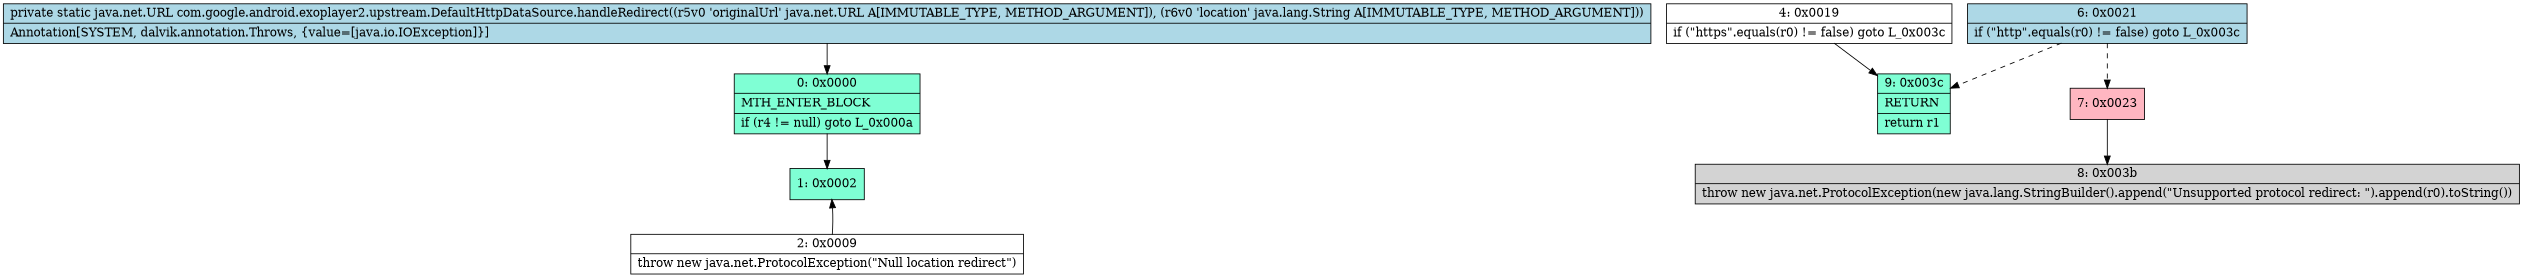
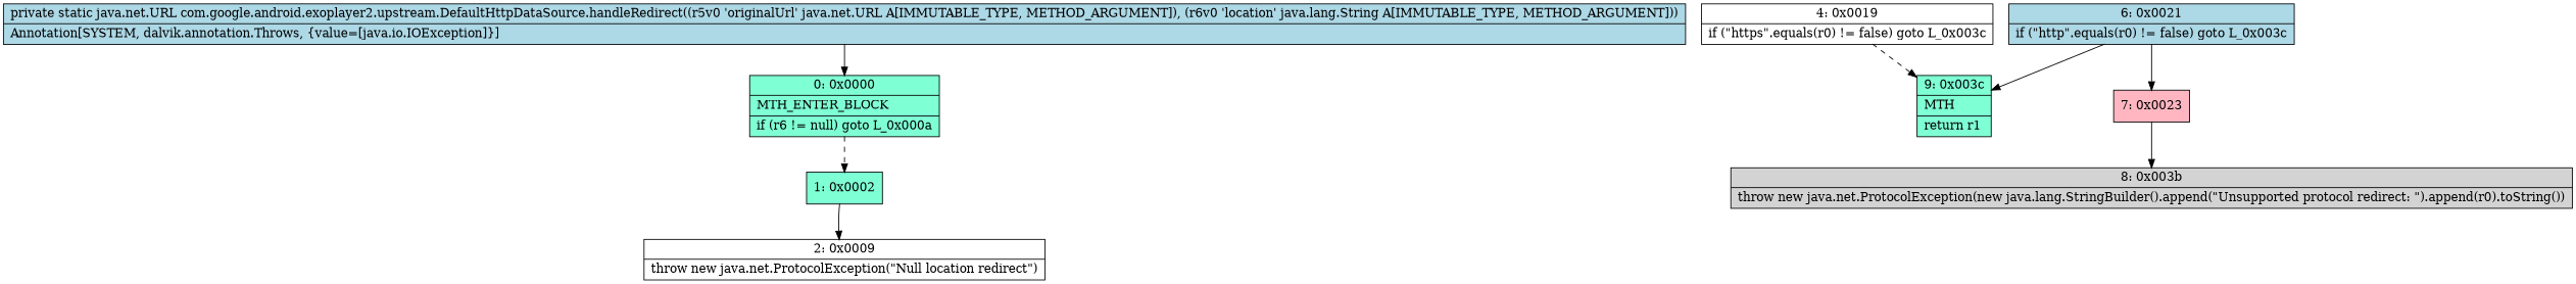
  digraph {
    node [fillcolor=aquamarine shape=record style=filled]
-   n1 [label="{0\:\ 0x0000|MTH_ENTER_BLOCK\l|if (r4 != null) goto L_0x000a\l}"]
+   n1 [label="{0\:\ 0x0000|MTH_ENTER_BLOCK\l|if (r6 != null) goto L_0x000a\l}"]
    n2 [label="{1\:\ 0x0002}"]
    n3 [fillcolor=white label="{2\:\ 0x0009|throw new java.net.ProtocolException(\"Null location redirect\")\l}"]
    n4 [fillcolor=white label="{4\:\ 0x0019|if (\"https\".equals(r0) != false) goto L_0x003c\l}"]
-   n5 [label="{9\:\ 0x003c|RETURN\l|return r1\l}"]
+   n5 [label="{9\:\ 0x003c|MTH\l|return r1\l}"]
    n6 [fillcolor=lightblue label="{6\:\ 0x0021|if (\"http\".equals(r0) != false) goto L_0x003c\l}"]
    n7 [fillcolor=lightpink label="{7\:\ 0x0023}"]
    n8 [fillcolor=lightgrey label="{8\:\ 0x003b|throw new java.net.ProtocolException(new java.lang.StringBuilder().append(\"Unsupported protocol redirect: \").append(r0).toString())\l}"]
    n9 [fillcolor=lightblue label="{private static java.net.URL com.google.android.exoplayer2.upstream.DefaultHttpDataSource.handleRedirect((r5v0 'originalUrl' java.net.URL A[IMMUTABLE_TYPE, METHOD_ARGUMENT]), (r6v0 'location' java.lang.String A[IMMUTABLE_TYPE, METHOD_ARGUMENT]))  | Annotation[SYSTEM, dalvik.annotation.Throws, \{value=[java.io.IOException]\}]\l}"]
-   n1 -> n2 [style=solid]
-   n3 -> n2
-   n4 -> n5
-   n6 -> n5 [style=dashed]
-   n6 -> n7 [style=dashed]
+   n1 -> n2 [style=dashed]
+   n2 -> n3
+   n4 -> n5 [style=dashed]
+   n6 -> n5
+   n6 -> n7 [style=solid]
    n7 -> n8
    n9 -> n1
  }
